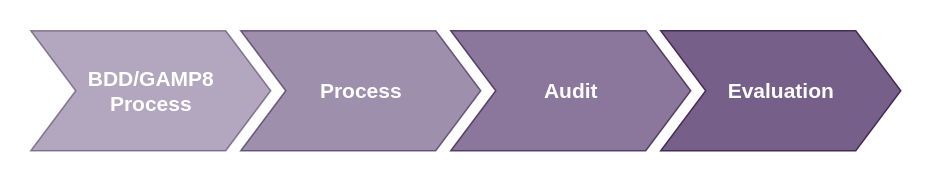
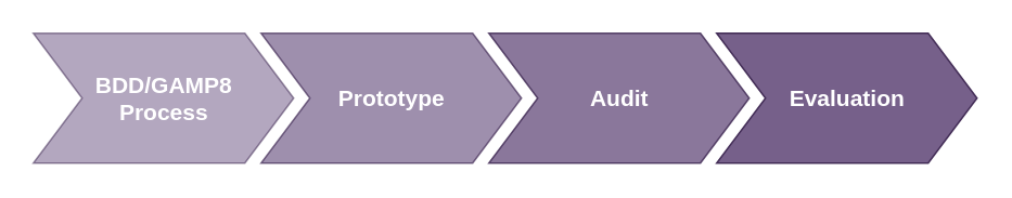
  <mxCell id="0" />
  <mxCell id="1" parent="0" />
  <mxCell id="2" value="&lt;b style=&quot;font-size: 14px&quot;&gt;BDD/GAMP8&lt;br&gt;Process&lt;/b&gt;" style="html=1;shadow=0;dashed=0;align=center;verticalAlign=middle;shape=mxgraph.arrows2.arrow;dy=0;dx=30;notch=30;fillColor=#76608a;strokeColor=#432D57;fontColor=#ffffff;opacity=55;" parent="1" vertex="1"><mxGeometry x="20" y="20" width="160" height="80" as="geometry" /></mxCell>
- <mxCell id="3" value="&lt;span style=&quot;font-size: 14px&quot;&gt;&lt;b&gt;Process&lt;/b&gt;&lt;/span&gt;" style="html=1;shadow=0;dashed=0;align=center;verticalAlign=middle;shape=mxgraph.arrows2.arrow;dy=0;dx=30;notch=30;fillColor=#76608a;strokeColor=#432D57;fontColor=#ffffff;opacity=70;" parent="1" vertex="1"><mxGeometry x="160" y="20" width="160" height="80" as="geometry" /></mxCell>
+ <mxCell id="3" value="&lt;span style=&quot;font-size: 14px&quot;&gt;&lt;b&gt;Prototype&lt;/b&gt;&lt;/span&gt;" style="html=1;shadow=0;dashed=0;align=center;verticalAlign=middle;shape=mxgraph.arrows2.arrow;dy=0;dx=30;notch=30;fillColor=#76608a;strokeColor=#432D57;fontColor=#ffffff;opacity=70;" parent="1" vertex="1"><mxGeometry x="160" y="20" width="160" height="80" as="geometry" /></mxCell>
  <mxCell id="4" value="&lt;span style=&quot;font-size: 14px&quot;&gt;&lt;b&gt;Audit&lt;/b&gt;&lt;/span&gt;" style="html=1;shadow=0;dashed=0;align=center;verticalAlign=middle;shape=mxgraph.arrows2.arrow;dy=0;dx=30;notch=30;fillColor=#76608a;strokeColor=#432D57;fontColor=#ffffff;opacity=85;" parent="1" vertex="1"><mxGeometry x="300" y="20" width="160" height="80" as="geometry" /></mxCell>
  <mxCell id="5" value="&lt;span style=&quot;font-size: 14px&quot;&gt;&lt;b&gt;Evaluation&lt;/b&gt;&lt;/span&gt;" style="html=1;shadow=0;dashed=0;align=center;verticalAlign=middle;shape=mxgraph.arrows2.arrow;dy=0;dx=30;notch=30;fillColor=#76608a;strokeColor=#432D57;fontColor=#ffffff;" parent="1" vertex="1"><mxGeometry x="440" y="20" width="160" height="80" as="geometry" /></mxCell>
